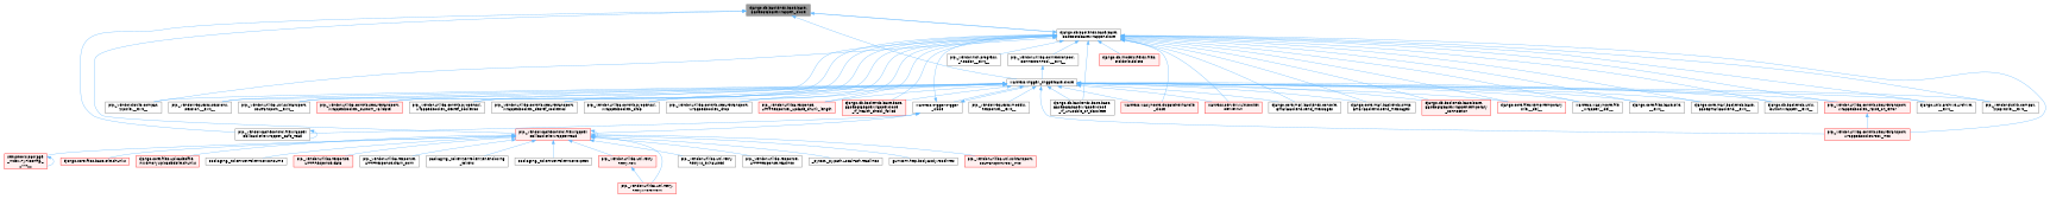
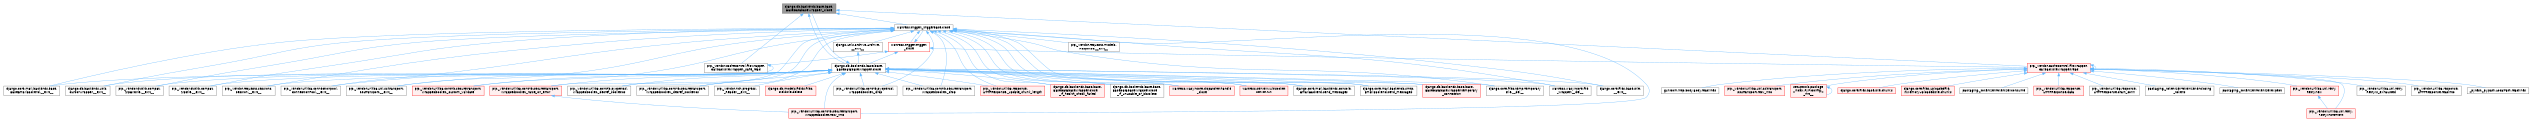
  digraph {
    rankdir=TB
    node [color=grey40 fillcolor=white fontname=Helvetica fontsize=10 shape=box style=filled]
    edge [color=steelblue1 dir=back fontname=Helvetica fontsize=10 labelfontname=Helvetica labelfontsize=10 style=solid]
    n1 [color=gray40 fillcolor=grey60 fontcolor=black height=0.2 label="django.db.backends.base.base.\lBaseDatabaseWrapper._close" width=0.4]
    n2 [height=0.2 label="pip._vendor.cachecontrol.filewrapper.\lCallbackFileWrapper._safe_read" width=0.4]
    n3 [height=0.2 label="django.db.backends.base.base.\lBaseDatabaseWrapper.close" width=0.4]
    n4 [height=0.2 label="waitress.trigger._triggerbase.close" width=0.4]
    n5 [color=red fillcolor="#FFF0F0" height=0.2 label="pip._vendor.cachecontrol.filewrapper.\lCallbackFileWrapper.read" width=0.4]
-   n6 [color=red height=0.2 label="django.core.files.temp.Temporary\lFile.__del__" width=0.4]
+   n6 [height=0.2 label="django.core.files.temp.Temporary\lFile.__del__" width=0.4]
    n7 [height=0.2 label="waitress.wasyncore.file\l_wrapper.__del__" width=0.4]
    n8 [height=0.2 label="django.core.files.base.File.\l__exit__" width=0.4]
    n9 [height=0.2 label="django.core.mail.backends.base.\lBaseEmailBackend.__exit__" width=0.4]
    n10 [height=0.2 label="django.db.backends.utils.\lCursorWrapper.__exit__" width=0.4]
    n11 [height=0.2 label="django.utils.archive.Archive.\l__exit__" width=0.4]
    n12 [height=0.2 label="pip._vendor.distlib.compat.\lZipExtFile.__exit__" width=0.4]
    n13 [height=0.2 label="pip._vendor.distlib.compat.\lZipFile.__exit__" width=0.4]
    n14 [height=0.2 label="pip._vendor.requests.sessions.\lSession.__exit__" width=0.4]
    n15 [height=0.2 label="pip._vendor.rich.progress.\l_Reader.__exit__" width=0.4]
    n16 [height=0.2 label="pip._vendor.urllib3.connectionpool.\lConnectionPool.__exit__" width=0.4]
    n17 [height=0.2 label="pip._vendor.urllib3.util.ssltransport.\lSSLTransport.__exit__" width=0.4]
    n18 [color=red fillcolor="#FFF0F0" height=0.2 label="pip._vendor.urllib3.contrib.securetransport.\lWrappedSocket._custom_validate" width=0.4]
    n19 [height=0.2 label="pip._vendor.urllib3.contrib.pyopenssl.\lWrappedSocket._decref_socketios" width=0.4]
    n20 [height=0.2 label="pip._vendor.urllib3.contrib.securetransport.\lWrappedSocket._decref_socketios" width=0.4]
    n21 [height=0.2 label="pip._vendor.urllib3.contrib.pyopenssl.\lWrappedSocket._drop" width=0.4]
    n22 [height=0.2 label="pip._vendor.urllib3.contrib.securetransport.\lWrappedSocket._drop" width=0.4]
    n23 [color=red fillcolor="#FFF0F0" height=0.2 label="pip._vendor.urllib3.contrib.securetransport.\lWrappedSocket._raise_on_error" width=0.4]
    n24 [color=red fillcolor="#FFF0F0" height=0.2 label="pip._vendor.urllib3.contrib.securetransport.\lWrappedSocket.recv_into" width=0.4]
    n25 [color=red fillcolor="#FFF0F0" height=0.2 label="pip._vendor.urllib3.response.\lHTTPResponse._update_chunk_length" width=0.4]
    n26 [color=red fillcolor="#FFF0F0" height=0.2 label="django.db.backends.base.base.\lBaseDatabaseWrapper.close\l_if_health_check_failed" width=0.4]
    n27 [height=0.2 label="django.db.backends.base.base.\lBaseDatabaseWrapper.close\l_if_unusable_or_obsolete" width=0.4]
    n28 [color=red fillcolor="#FFF0F0" height=0.2 label="django.db.models.fields.files.\lFieldFile.delete" width=0.4]
    n29 [color=red fillcolor="#FFF0F0" height=0.2 label="waitress.wasyncore.dispatcher.handle\l_close" width=0.4]
    n30 [color=red fillcolor="#FFF0F0" height=0.2 label="waitress.server.MultiSocket\lServer.run" width=0.4]
    n31 [height=0.2 label="django.core.mail.backends.console.\lEmailBackend.send_messages" width=0.4]
    n32 [height=0.2 label="django.core.mail.backends.smtp.\lEmailBackend.send_messages" width=0.4]
    n33 [color=red fillcolor="#FFF0F0" height=0.2 label="django.db.backends.base.base.\lBaseDatabaseWrapper.temporary\l_connection" width=0.4]
    n34 [height=0.2 label="pip._vendor.requests.models.\lResponse.__exit__" width=0.4]
-   n35 [height=0.2 label="waitress.trigger.trigger.\l_close" width=0.4]
+   n35 [color=red height=0.2 label="waitress.trigger.trigger.\l_close" width=0.4]
    n36 [color=red fillcolor="#FFF0F0" height=0.2 label="setuptools.package\l_index.PyPIConfig._\l_init__" width=0.4]
    n37 [color=red fillcolor="#FFF0F0" height=0.2 label="django.core.files.base.File.chunks" width=0.4]
    n38 [color=red fillcolor="#FFF0F0" height=0.2 label="django.core.files.uploadedfile.\lInMemoryUploadedFile.chunks" width=0.4]
    n39 [height=0.2 label="packaging._tokenizer.Tokenizer.consume" width=0.4]
    n40 [color=red fillcolor="#FFF0F0" height=0.2 label="pip._vendor.urllib3.response.\lHTTPResponse.data" width=0.4]
    n41 [height=0.2 label="pip._vendor.urllib3.response.\lHTTPResponse.drain_conn" width=0.4]
    n42 [height=0.2 label="packaging._tokenizer.Tokenizer.enclosing\l_tokens" width=0.4]
    n43 [height=0.2 label="packaging._tokenizer.Tokenizer.expect" width=0.4]
    n44 [color=red fillcolor="#FFF0F0" height=0.2 label="pip._vendor.urllib3.util.retry.\lRetry.increment" width=0.4]
    n45 [height=0.2 label="pip._vendor.urllib3.util.retry.\lRetry.is_exhausted" width=0.4]
    n46 [color=red fillcolor="#FFF0F0" height=0.2 label="pip._vendor.urllib3.util.retry.\lRetry.new" width=0.4]
    n47 [height=0.2 label="pip._vendor.urllib3.response.\lHTTPResponse.readinto" width=0.4]
    n48 [height=0.2 label="_pytest._py.path.LocalPath.readlines" width=0.4]
    n49 [height=0.2 label="gunicorn.http.body.Body.readlines" width=0.4]
    n50 [color=red fillcolor="#FFF0F0" height=0.2 label="pip._vendor.urllib3.util.ssltransport.\lSSLTransport.recv_into" width=0.4]
    n1 -> n2
    n1 -> n3
    n1 -> n4
    n1 -> n5
    n2 -> n2
    n3 -> n1
    n3 -> n6
    n3 -> n7
    n3 -> n8
    n3 -> n9
    n3 -> n10
-   n3 -> n11
+   n11 -> n3
    n3 -> n12
    n3 -> n13
    n3 -> n14
    n3 -> n15
    n3 -> n16
    n3 -> n17
    n3 -> n18
    n3 -> n19
    n3 -> n20
    n3 -> n21
    n3 -> n22
    n3 -> n23
    n3 -> n24
    n3 -> n25
    n3 -> n26
    n3 -> n27
    n3 -> n28
    n3 -> n29
    n3 -> n30
    n3 -> n31
    n3 -> n32
    n3 -> n33
    n4 -> n6
    n4 -> n7
    n4 -> n8
    n4 -> n9
    n4 -> n10
    n4 -> n11
    n4 -> n12
    n4 -> n13
    n4 -> n14
-   n16 -> n4
+   n4 -> n16
    n4 -> n17
    n4 -> n18
    n4 -> n19
    n4 -> n20
    n4 -> n21
    n4 -> n22
    n4 -> n23
    n4 -> n24
    n4 -> n25
    n4 -> n26
    n4 -> n27
    n4 -> n29
    n4 -> n30
    n4 -> n31
    n4 -> n32
    n4 -> n33
    n4 -> n34
    n4 -> n35
    n5 -> n5
    n5 -> n36
    n5 -> n37
    n5 -> n38
    n5 -> n39
    n5 -> n40
    n5 -> n41
    n5 -> n42
    n5 -> n43
    n5 -> n44
    n5 -> n45
    n5 -> n46
    n5 -> n47
    n5 -> n48
    n5 -> n49
    n5 -> n50
    n23 -> n24
    n35 -> n2
    n35 -> n3
    n35 -> n4
    n35 -> n5
    n36 -> n36
    n46 -> n44
  }
